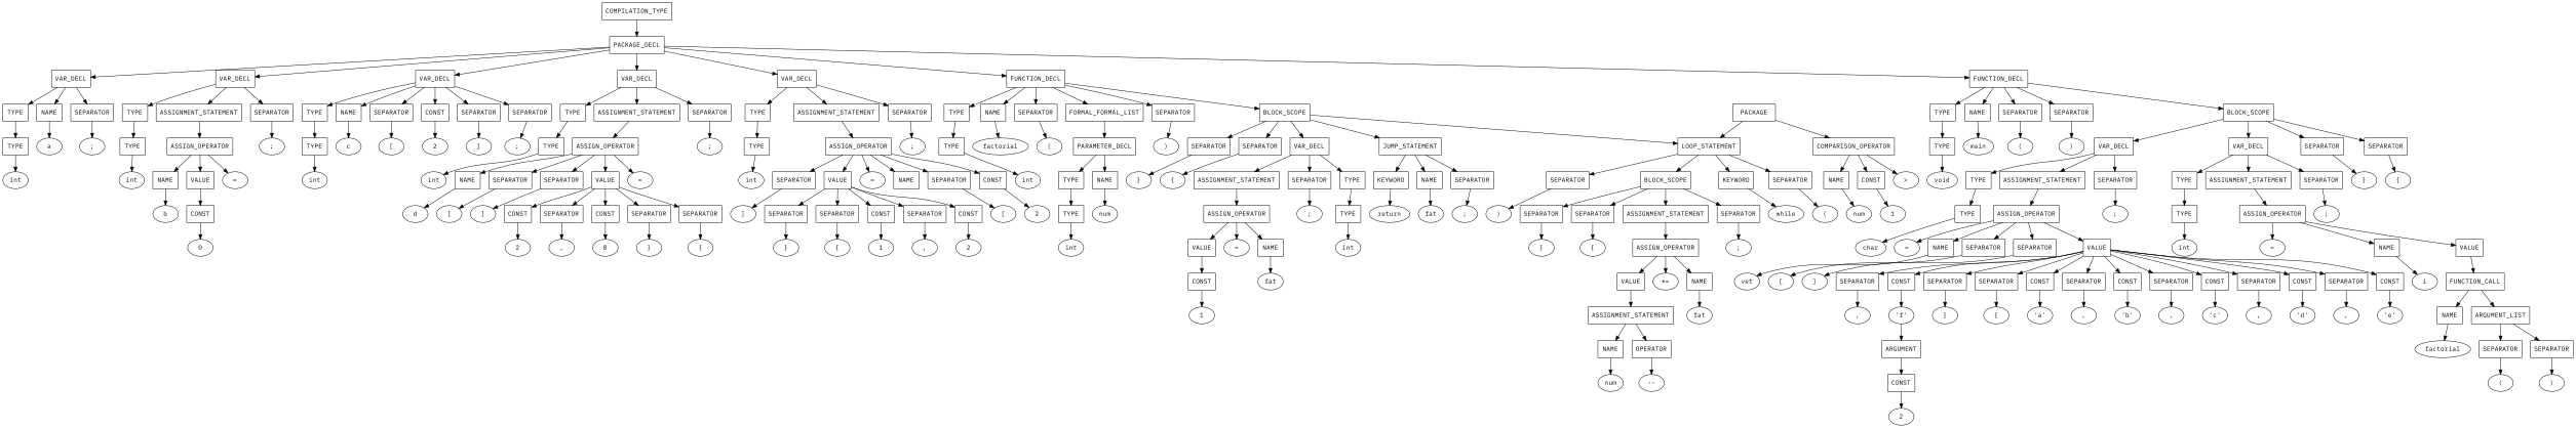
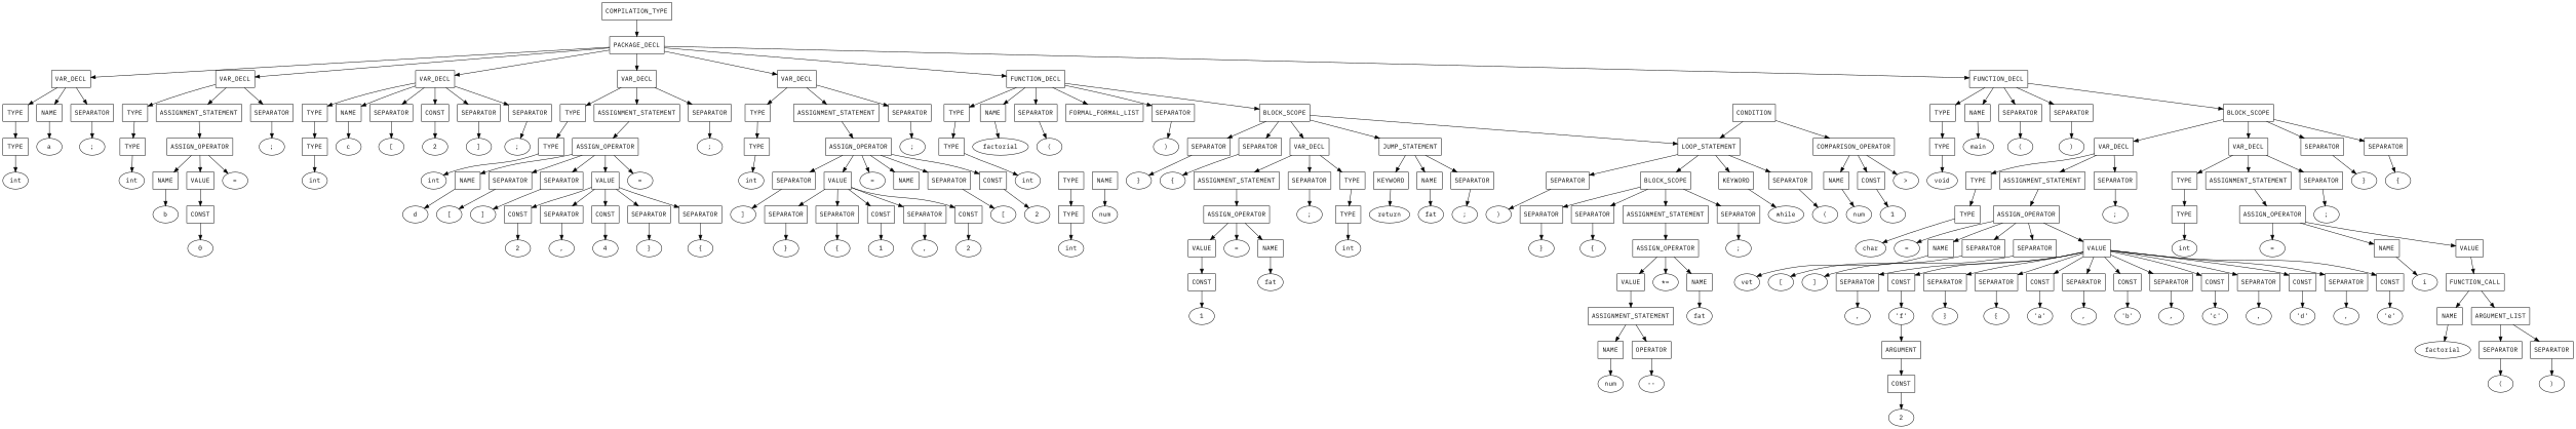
  digraph {
    fontname="IBM Plex Mono"
    splines=TRUE
    node [fontname="IBM Plex Mono" shape=rectangle]
    edge [fontname="IBM Plex Mono"]
    n1 [label=COMPILATION_TYPE]
    n2 [label=PACKAGE_DECL]
    n3 [label=VAR_DECL]
    n4 [label=VAR_DECL]
    n5 [label=VAR_DECL]
    n6 [label=VAR_DECL]
    n7 [label=VAR_DECL]
    n8 [label=FUNCTION_DECL]
    n9 [label=FUNCTION_DECL]
    n10 [label=TYPE]
    n11 [label=NAME]
    n12 [label=SEPARATOR]
    n13 [label=TYPE]
    n14 [label=ASSIGNMENT_STATEMENT]
    n15 [label=SEPARATOR]
    n16 [label=TYPE]
    n17 [label=NAME]
    n18 [label=SEPARATOR]
    n19 [label=CONST]
    n20 [label=SEPARATOR]
    n21 [label=SEPARATOR]
    n22 [label=TYPE]
    n23 [label=ASSIGNMENT_STATEMENT]
    n24 [label=SEPARATOR]
    n25 [label=TYPE]
    n26 [label=ASSIGNMENT_STATEMENT]
    n27 [label=SEPARATOR]
    n28 [label=TYPE]
    n29 [label=NAME]
    n30 [label=SEPARATOR]
    n31 [label=FORMAL_FORMAL_LIST]
    n32 [label=SEPARATOR]
    n33 [label=BLOCK_SCOPE]
    n34 [label=TYPE]
    n35 [label=NAME]
    n36 [label=SEPARATOR]
    n37 [label=SEPARATOR]
    n38 [label=BLOCK_SCOPE]
    n39 [label=TYPE]
    n40 [label=a shape=ellipse]
    n41 [label=";" shape=ellipse]
    n42 [label=int shape=ellipse]
    n43 [label=TYPE]
    n44 [label=ASSIGN_OPERATOR]
    n45 [label=";" shape=ellipse]
    n46 [label=int shape=ellipse]
    n47 [label="=" shape=ellipse]
    n48 [label=NAME]
    n49 [label=VALUE]
    n50 [label=b shape=ellipse]
    n51 [label=CONST]
    n52 [label=0 shape=ellipse]
    n53 [label=TYPE]
    n54 [label=c shape=ellipse]
    n55 [label="[" shape=ellipse]
    n56 [label=2 shape=ellipse]
    n57 [label="]" shape=ellipse]
    n58 [label=";" shape=ellipse]
    n59 [label=int shape=ellipse]
    n60 [label=TYPE]
    n61 [label=ASSIGN_OPERATOR]
    n62 [label=";" shape=ellipse]
    n63 [label=int shape=ellipse]
    n64 [label="=" shape=ellipse]
    n65 [label=NAME]
    n66 [label=SEPARATOR]
    n67 [label=SEPARATOR]
    n68 [label=VALUE]
    n69 [label=d shape=ellipse]
    n70 [label="[" shape=ellipse]
    n71 [label="]" shape=ellipse]
    n72 [label=SEPARATOR]
    n73 [label=CONST]
    n74 [label=SEPARATOR]
    n75 [label=CONST]
    n76 [label=SEPARATOR]
    n77 [label="{" shape=ellipse]
    n78 [label=2 shape=ellipse]
    n79 [label="," shape=ellipse]
-   n80 [label=8 shape=ellipse]
+   n80 [label=4 shape=ellipse]
    n81 [label="}" shape=ellipse]
    n82 [label=TYPE]
    n83 [label=ASSIGN_OPERATOR]
    n84 [label=";" shape=ellipse]
    n85 [label=int shape=ellipse]
    n86 [label="=" shape=ellipse]
    n87 [label=NAME]
    n88 [label=SEPARATOR]
    n89 [label=CONST]
    n90 [label=SEPARATOR]
    n91 [label=VALUE]
    n92 [label="[" shape=ellipse]
    n93 [label=2 shape=ellipse]
    n94 [label="]" shape=ellipse]
    n95 [label=SEPARATOR]
    n96 [label=CONST]
    n97 [label=SEPARATOR]
    n98 [label=CONST]
    n99 [label=SEPARATOR]
    n100 [label="{" shape=ellipse]
    n101 [label=1 shape=ellipse]
    n102 [label="," shape=ellipse]
    n103 [label=2 shape=ellipse]
    n104 [label="}" shape=ellipse]
    n105 [label=TYPE]
    n106 [label=factorial shape=ellipse]
    n107 [label="(" shape=ellipse]
-   n108 [label=PARAMETER_DECL]
    n109 [label=")" shape=ellipse]
    n110 [label=SEPARATOR]
    n111 [label=VAR_DECL]
    n112 [label=LOOP_STATEMENT]
    n113 [label=JUMP_STATEMENT]
    n114 [label=SEPARATOR]
    n115 [label=int shape=ellipse]
    n116 [label=TYPE]
    n117 [label=NAME]
    n118 [label=TYPE]
    n119 [label=num shape=ellipse]
    n120 [label=int shape=ellipse]
    n121 [label="{" shape=ellipse]
    n122 [label=TYPE]
    n123 [label=ASSIGNMENT_STATEMENT]
    n124 [label=SEPARATOR]
    n125 [label=KEYWORD]
    n126 [label=SEPARATOR]
    n127 [label=SEPARATOR]
    n128 [label=BLOCK_SCOPE]
    n129 [label=KEYWORD]
    n130 [label=NAME]
    n131 [label=SEPARATOR]
    n132 [label="}" shape=ellipse]
    n133 [label=TYPE]
    n134 [label=ASSIGN_OPERATOR]
    n135 [label=";" shape=ellipse]
    n136 [label=int shape=ellipse]
    n137 [label="=" shape=ellipse]
    n138 [label=NAME]
    n139 [label=VALUE]
    n140 [label=fat shape=ellipse]
    n141 [label=CONST]
    n142 [label=1 shape=ellipse]
    n143 [label=while shape=ellipse]
    n144 [label="(" shape=ellipse]
-   n145 [label=PACKAGE]
+   n145 [label=CONDITION]
    n146 [label=COMPARISON_OPERATOR]
    n147 [label=")" shape=ellipse]
    n148 [label=SEPARATOR]
    n149 [label=ASSIGNMENT_STATEMENT]
    n150 [label=SEPARATOR]
    n151 [label=SEPARATOR]
    n152 [label=">" shape=ellipse]
    n153 [label=NAME]
    n154 [label=CONST]
    n155 [label=num shape=ellipse]
    n156 [label=1 shape=ellipse]
    n157 [label="{" shape=ellipse]
    n158 [label=ASSIGN_OPERATOR]
    n159 [label=";" shape=ellipse]
    n160 [label="}" shape=ellipse]
    n161 [label="*=" shape=ellipse]
    n162 [label=NAME]
    n163 [label=VALUE]
    n164 [label=fat shape=ellipse]
    n165 [label=ASSIGNMENT_STATEMENT]
    n166 [label=NAME]
    n167 [label=OPERATOR]
    n168 [label=num shape=ellipse]
    n169 [label="--" shape=ellipse]
    n170 [label=return shape=ellipse]
    n171 [label=fat shape=ellipse]
    n172 [label=";" shape=ellipse]
    n173 [label=TYPE]
    n174 [label=main shape=ellipse]
    n175 [label="(" shape=ellipse]
    n176 [label=")" shape=ellipse]
    n177 [label=SEPARATOR]
    n178 [label=VAR_DECL]
    n179 [label=VAR_DECL]
    n180 [label=SEPARATOR]
    n181 [label=void shape=ellipse]
    n182 [label="{" shape=ellipse]
    n183 [label=TYPE]
    n184 [label=ASSIGNMENT_STATEMENT]
    n185 [label=SEPARATOR]
    n186 [label=TYPE]
    n187 [label=ASSIGNMENT_STATEMENT]
    n188 [label=SEPARATOR]
    n189 [label="}" shape=ellipse]
    n190 [label=TYPE]
    n191 [label=ASSIGN_OPERATOR]
    n192 [label=";" shape=ellipse]
    n193 [label=char shape=ellipse]
    n194 [label="=" shape=ellipse]
    n195 [label=NAME]
    n196 [label=SEPARATOR]
    n197 [label=SEPARATOR]
    n198 [label=VALUE]
    n199 [label=vet shape=ellipse]
    n200 [label="[" shape=ellipse]
    n201 [label="]" shape=ellipse]
    n202 [label=SEPARATOR]
    n203 [label=CONST]
    n204 [label=SEPARATOR]
    n205 [label=CONST]
    n206 [label=SEPARATOR]
    n207 [label=CONST]
    n208 [label=SEPARATOR]
    n209 [label=CONST]
    n210 [label=SEPARATOR]
    n211 [label=CONST]
    n212 [label=SEPARATOR]
    n213 [label=CONST]
    n214 [label=SEPARATOR]
    n215 [label="{" shape=ellipse]
    n216 [label="'a'" shape=ellipse]
    n217 [label="," shape=ellipse]
    n218 [label="'b'" shape=ellipse]
    n219 [label="," shape=ellipse]
    n220 [label="'c'" shape=ellipse]
    n221 [label="," shape=ellipse]
    n222 [label="'d'" shape=ellipse]
    n223 [label="," shape=ellipse]
    n224 [label="'e'" shape=ellipse]
    n225 [label="," shape=ellipse]
    n226 [label="'f'" shape=ellipse]
    n227 [label="}" shape=ellipse]
    n228 [label=ARGUMENT]
    n229 [label=TYPE]
    n230 [label=ASSIGN_OPERATOR]
    n231 [label=";" shape=ellipse]
    n232 [label=int shape=ellipse]
    n233 [label="=" shape=ellipse]
    n234 [label=NAME]
    n235 [label=VALUE]
    n236 [label=i shape=ellipse]
    n237 [label=FUNCTION_CALL]
    n238 [label=NAME]
    n239 [label=ARGUMENT_LIST]
    n240 [label=factorial shape=ellipse]
    n241 [label=SEPARATOR]
    n242 [label=SEPARATOR]
    n243 [label="(" shape=ellipse]
    n244 [label=CONST]
    n245 [label=")" shape=ellipse]
    n246 [label=2 shape=ellipse]
    n1 -> n2
    n2 -> n3
    n2 -> n4
    n2 -> n5
    n2 -> n6
    n2 -> n7
    n2 -> n8
    n2 -> n9
    n3 -> n10
    n3 -> n11
    n3 -> n12
    n4 -> n13
    n4 -> n14
    n4 -> n15
    n5 -> n16
    n5 -> n17
    n5 -> n18
    n5 -> n19
    n5 -> n20
    n5 -> n21
    n6 -> n22
    n6 -> n23
    n6 -> n24
    n7 -> n25
    n7 -> n26
    n7 -> n27
    n8 -> n28
    n8 -> n29
    n8 -> n30
    n8 -> n31
    n8 -> n32
    n8 -> n33
    n9 -> n34
    n9 -> n35
    n9 -> n36
    n9 -> n37
    n9 -> n38
    n10 -> n39
    n11 -> n40
    n12 -> n41
    n13 -> n43
    n14 -> n44
    n15 -> n45
    n16 -> n53
    n17 -> n54
    n18 -> n55
    n19 -> n56
    n20 -> n57
    n21 -> n58
    n22 -> n60
    n23 -> n61
    n24 -> n62
    n25 -> n82
    n26 -> n83
    n27 -> n84
    n28 -> n105
    n29 -> n106
    n30 -> n107
-   n31 -> n108
    n32 -> n109
    n33 -> n110
    n33 -> n111
    n33 -> n112
    n33 -> n113
    n33 -> n114
    n34 -> n173
    n35 -> n174
    n36 -> n175
    n37 -> n176
    n38 -> n177
    n38 -> n178
    n38 -> n179
    n38 -> n180
    n39 -> n42
    n43 -> n46
    n44 -> n47
    n44 -> n48
    n44 -> n49
    n48 -> n50
    n49 -> n51
    n51 -> n52
    n53 -> n59
    n60 -> n63
    n61 -> n64
    n61 -> n65
    n61 -> n66
    n61 -> n67
    n61 -> n68
    n65 -> n69
    n66 -> n70
    n67 -> n71
    n68 -> n72
    n68 -> n73
    n68 -> n74
    n68 -> n75
    n68 -> n76
    n72 -> n77
    n73 -> n78
    n74 -> n79
    n75 -> n80
    n76 -> n81
    n82 -> n85
    n83 -> n86
    n83 -> n87
    n83 -> n88
    n83 -> n89
    n83 -> n90
    n83 -> n91
    n88 -> n92
    n89 -> n93
    n90 -> n94
    n91 -> n95
    n91 -> n96
    n91 -> n97
    n91 -> n98
    n91 -> n99
    n95 -> n100
    n96 -> n101
    n97 -> n102
    n98 -> n103
    n99 -> n104
    n105 -> n115
-   n108 -> n116
-   n108 -> n117
    n110 -> n121
    n111 -> n122
    n111 -> n123
    n111 -> n124
    n112 -> n125
    n112 -> n126
    n112 -> n127
    n112 -> n128
    n113 -> n129
    n113 -> n130
    n113 -> n131
    n114 -> n132
    n116 -> n118
    n117 -> n119
    n118 -> n120
    n122 -> n133
    n123 -> n134
    n124 -> n135
    n125 -> n143
    n126 -> n144
    n127 -> n147
    n128 -> n148
    n128 -> n149
    n128 -> n150
    n128 -> n151
    n129 -> n170
    n130 -> n171
    n131 -> n172
    n133 -> n136
    n134 -> n137
    n134 -> n138
    n134 -> n139
    n138 -> n140
    n139 -> n141
    n141 -> n142
    n145 -> n112
    n145 -> n146
    n146 -> n152
    n146 -> n153
    n146 -> n154
    n148 -> n157
    n149 -> n158
    n150 -> n159
    n151 -> n160
    n153 -> n155
    n154 -> n156
    n158 -> n161
    n158 -> n162
    n158 -> n163
    n162 -> n164
    n163 -> n165
    n165 -> n166
    n165 -> n167
    n166 -> n168
    n167 -> n169
    n173 -> n181
    n177 -> n182
    n178 -> n183
    n178 -> n184
    n178 -> n185
    n179 -> n186
    n179 -> n187
    n179 -> n188
    n180 -> n189
    n183 -> n190
    n184 -> n191
    n185 -> n192
    n186 -> n229
    n187 -> n230
    n188 -> n231
    n190 -> n193
    n191 -> n194
    n191 -> n195
    n191 -> n196
    n191 -> n197
    n191 -> n198
    n195 -> n199
    n196 -> n200
    n197 -> n201
    n198 -> n202
    n198 -> n203
    n198 -> n204
    n198 -> n205
    n198 -> n206
    n198 -> n207
    n198 -> n208
    n198 -> n209
    n198 -> n210
    n198 -> n211
    n198 -> n212
    n198 -> n213
    n198 -> n214
    n202 -> n215
    n203 -> n216
    n204 -> n217
    n205 -> n218
    n206 -> n219
    n207 -> n220
    n208 -> n221
    n209 -> n222
    n210 -> n223
    n211 -> n224
    n212 -> n225
    n213 -> n226
    n214 -> n227
    n226 -> n228
    n228 -> n244
    n229 -> n232
    n230 -> n233
    n230 -> n234
    n230 -> n235
    n234 -> n236
    n235 -> n237
    n237 -> n238
    n237 -> n239
    n238 -> n240
    n239 -> n241
    n239 -> n242
    n241 -> n243
    n242 -> n245
    n244 -> n246
  }
